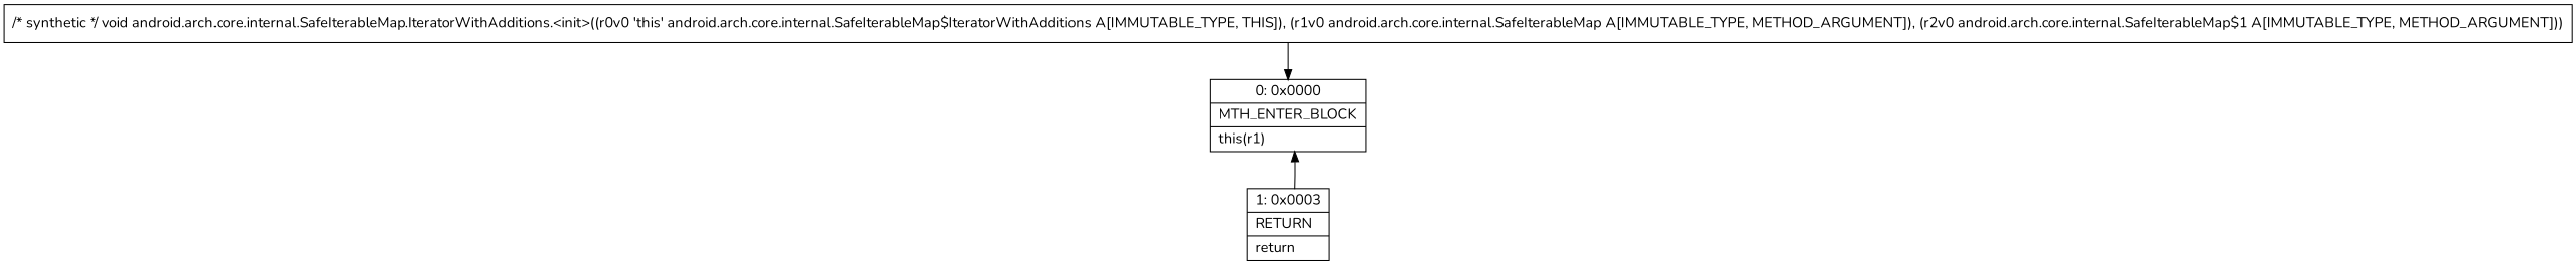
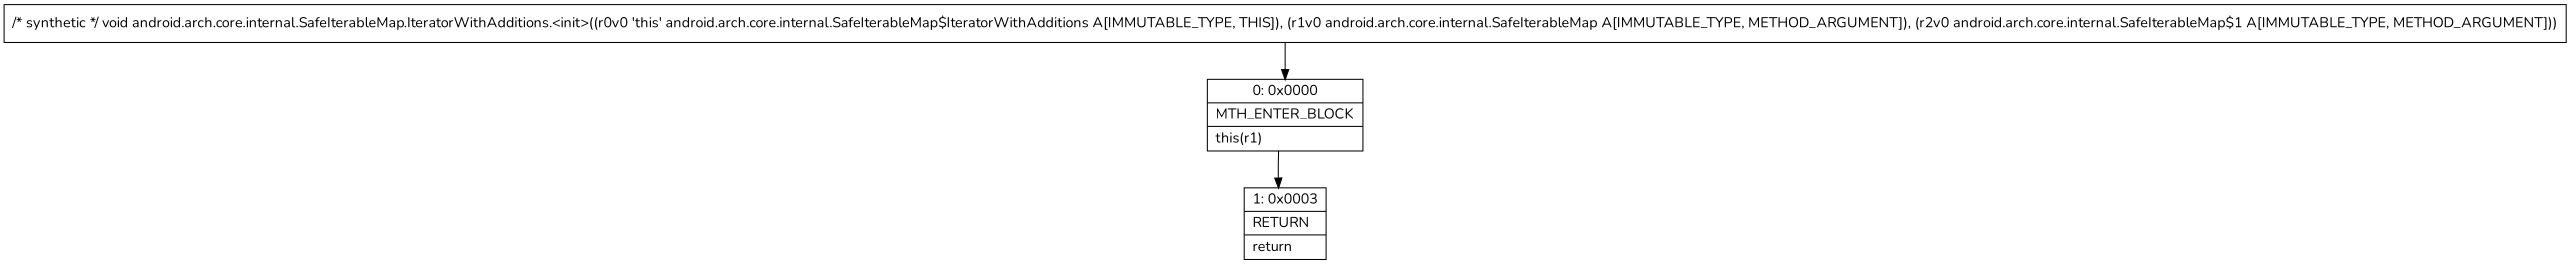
  digraph {
    fontname=Nunito
    node [shape=record fontname=Nunito]
    edge [fontname=Nunito]
    n1 [label="{0\:\ 0x0000|MTH_ENTER_BLOCK\l|this(r1)\l}"]
    n2 [label="{1\:\ 0x0003|RETURN\l|return\l}"]
    n3 [label="{\/* synthetic *\/ void android.arch.core.internal.SafeIterableMap.IteratorWithAdditions.\<init\>((r0v0 'this' android.arch.core.internal.SafeIterableMap$IteratorWithAdditions A[IMMUTABLE_TYPE, THIS]), (r1v0 android.arch.core.internal.SafeIterableMap A[IMMUTABLE_TYPE, METHOD_ARGUMENT]), (r2v0 android.arch.core.internal.SafeIterableMap$1 A[IMMUTABLE_TYPE, METHOD_ARGUMENT])) }"]
-   n2 -> n1
+   n1 -> n2
    n3 -> n1
  }
